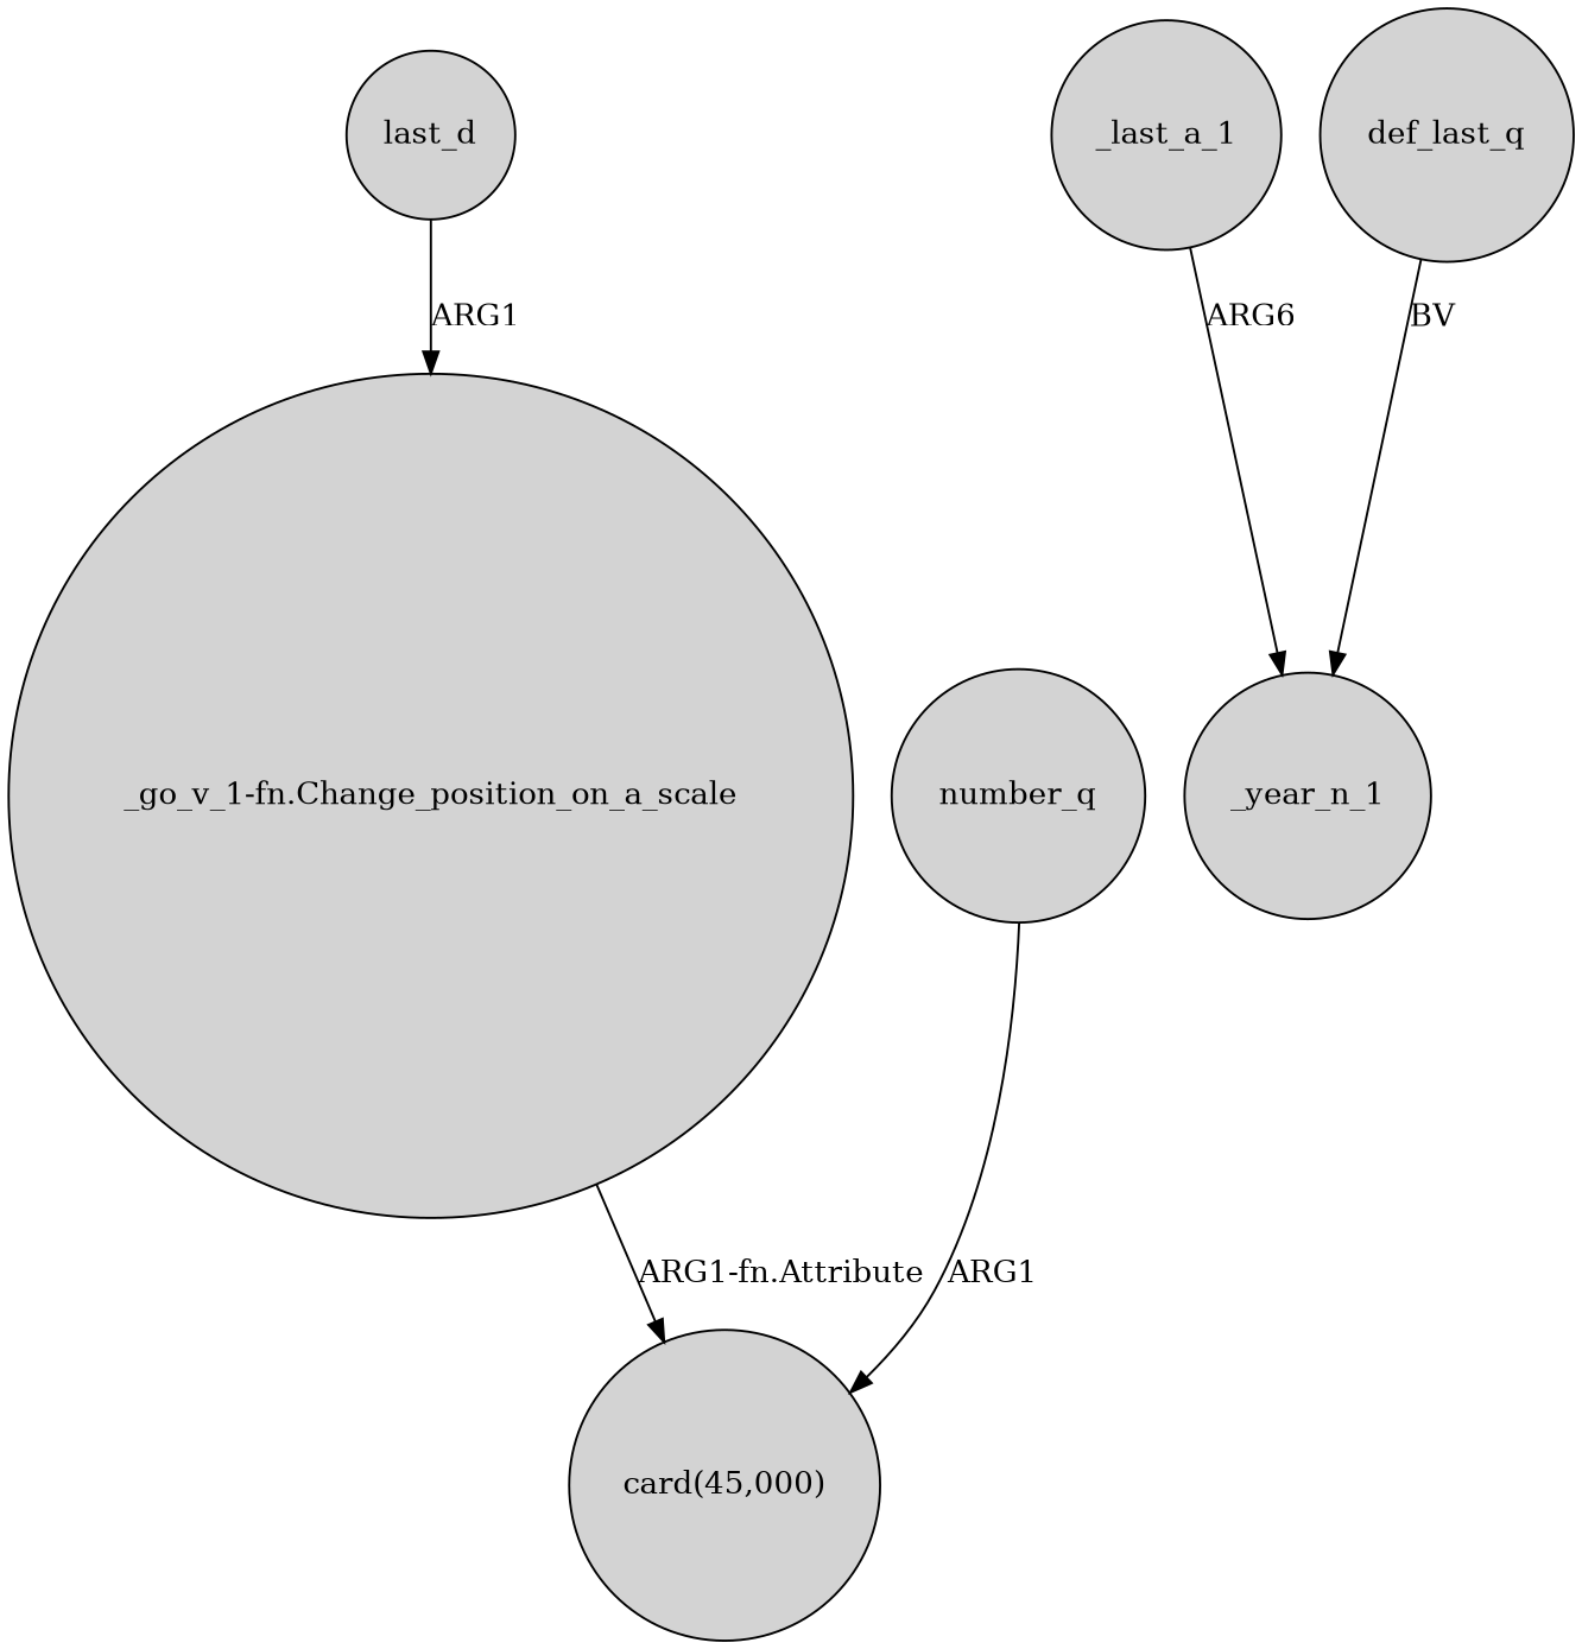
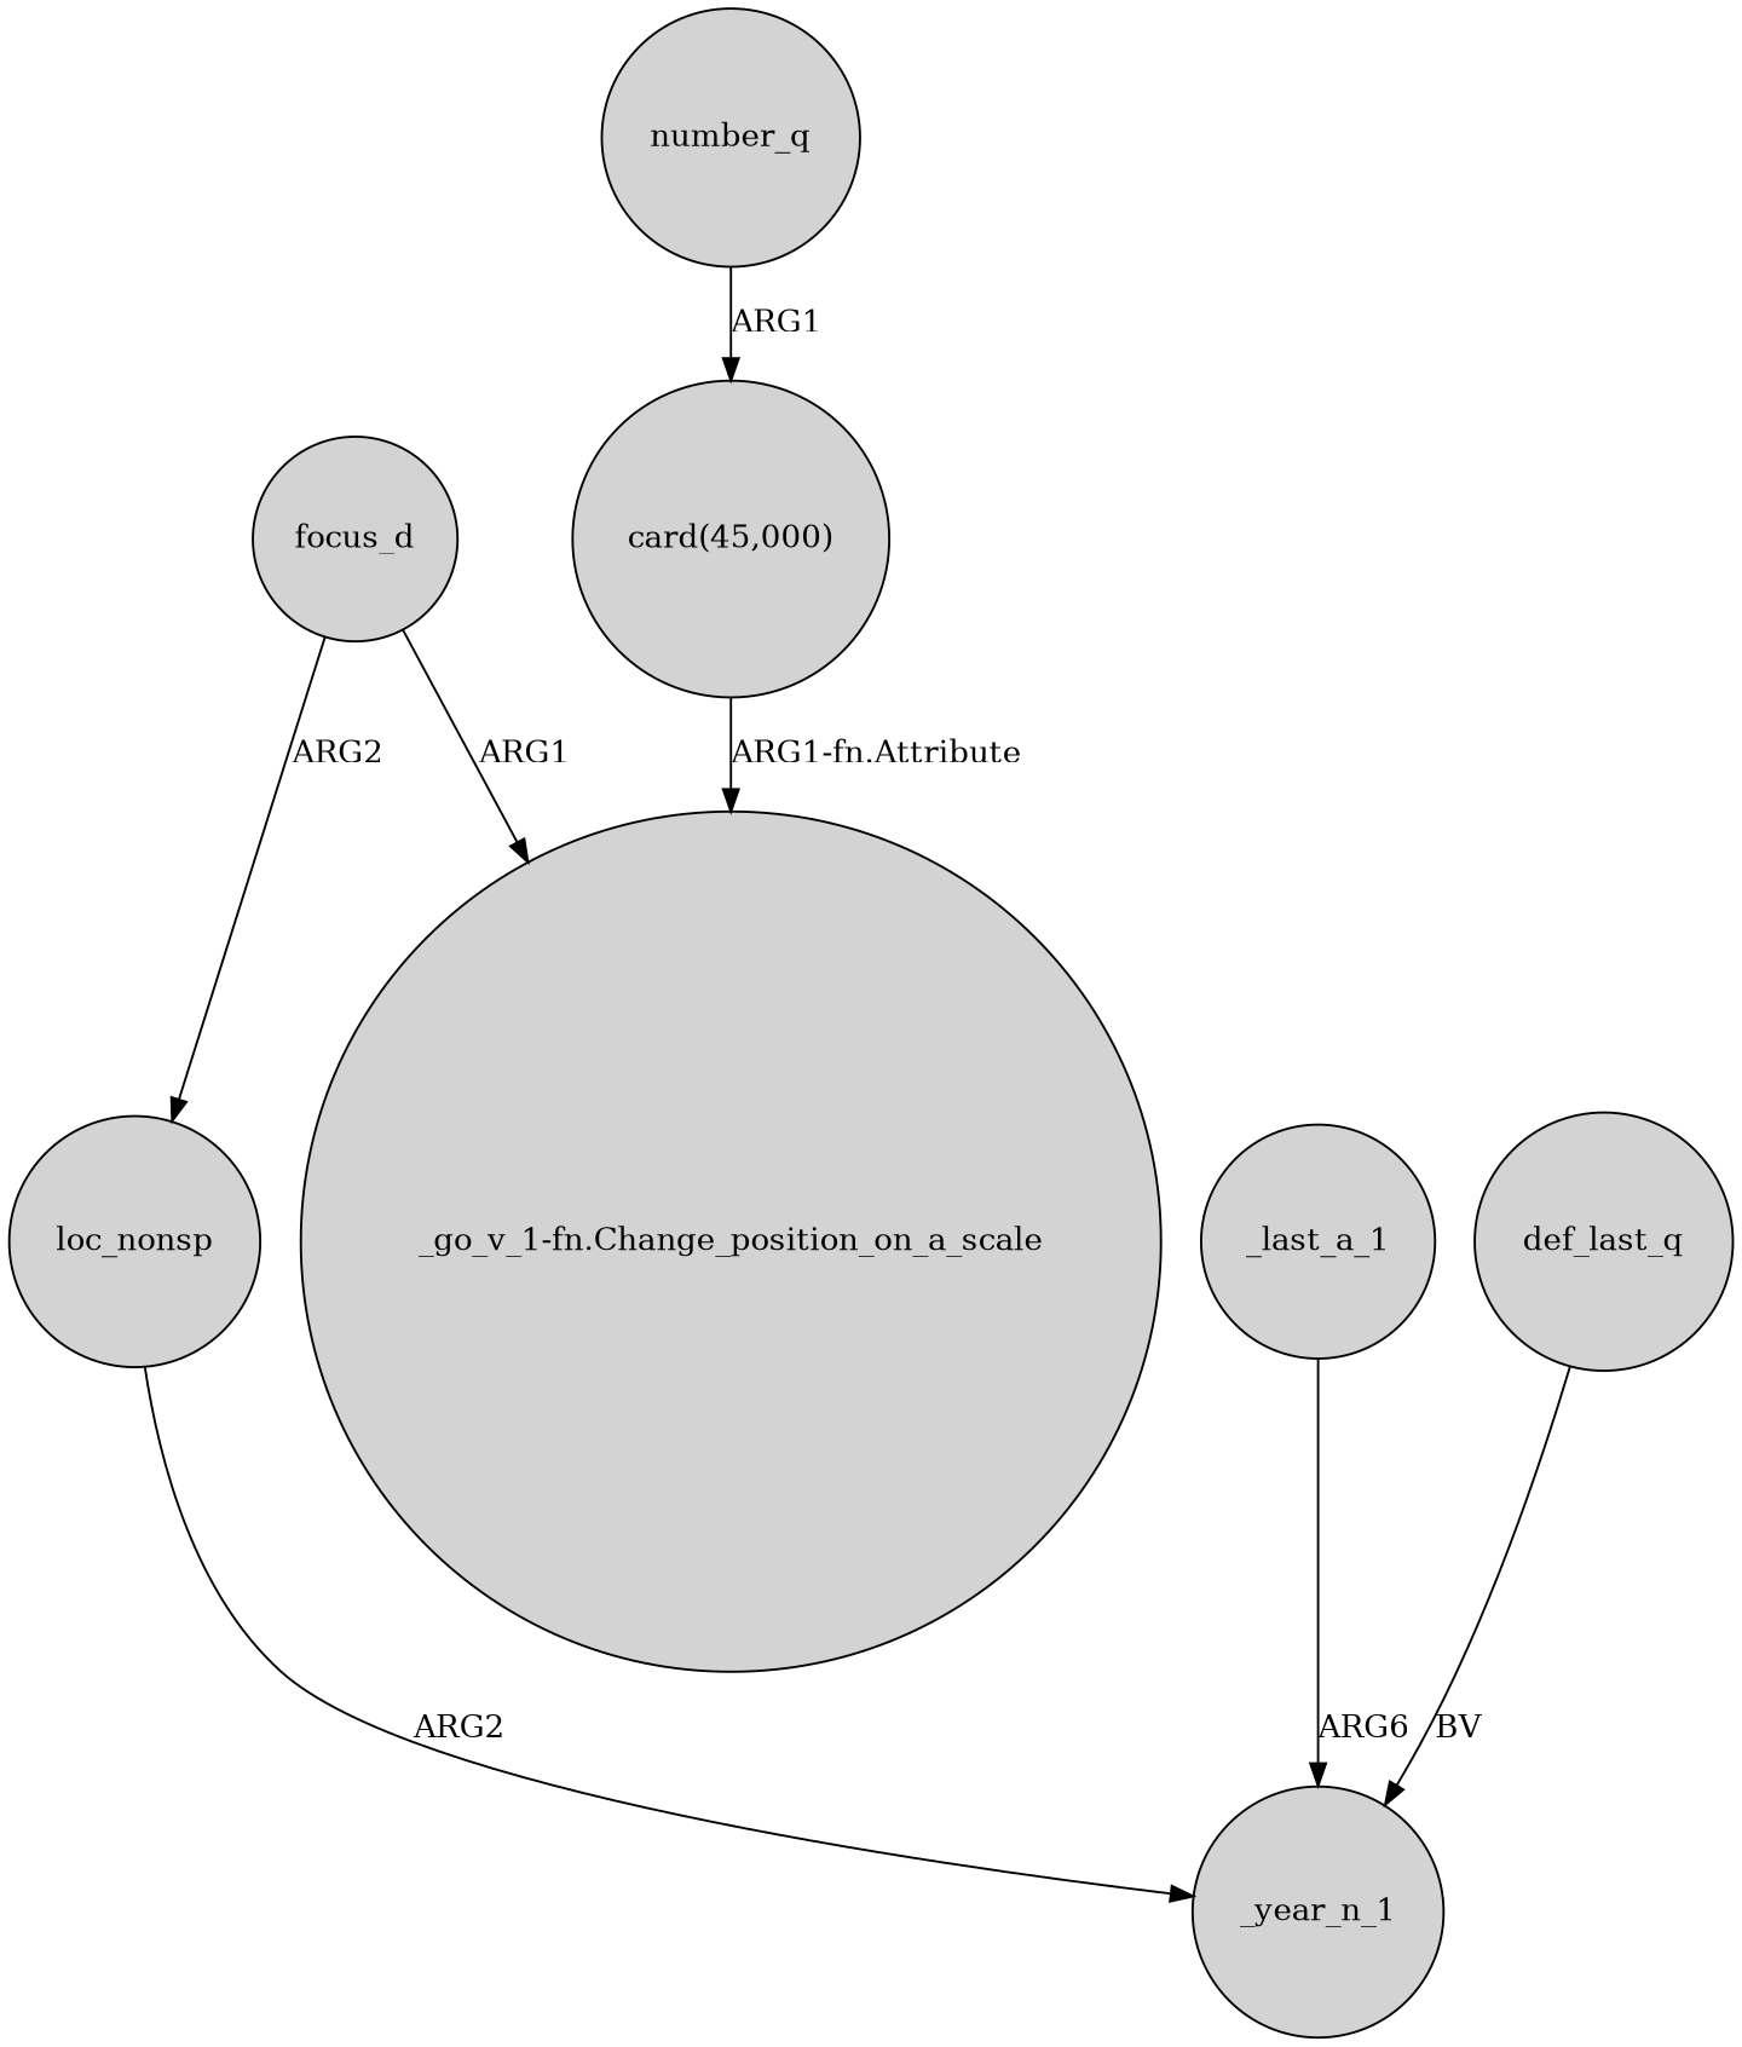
  digraph {
    node [shape=circle style=filled]
-   focus_d [label=last_d]
+   focus_d
    "_go_v_1-fn.Change_position_on_a_scale"
+   loc_nonsp
    "card(45,000)"
    _year_n_1
    number_q
    _last_a_1
    n8 [label=def_last_q]
    focus_d -> "_go_v_1-fn.Change_position_on_a_scale" [label=ARG1]
-   "_go_v_1-fn.Change_position_on_a_scale" -> "card(45,000)" [label="ARG1-fn.Attribute"]
+   focus_d -> loc_nonsp [label=ARG2]
+   "card(45,000)" -> "_go_v_1-fn.Change_position_on_a_scale" [label="ARG1-fn.Attribute"]
+   loc_nonsp -> _year_n_1 [label=ARG2]
    number_q -> "card(45,000)" [label=ARG1]
    _last_a_1 -> _year_n_1 [label=ARG6]
    n8 -> _year_n_1 [label=BV]
  }
